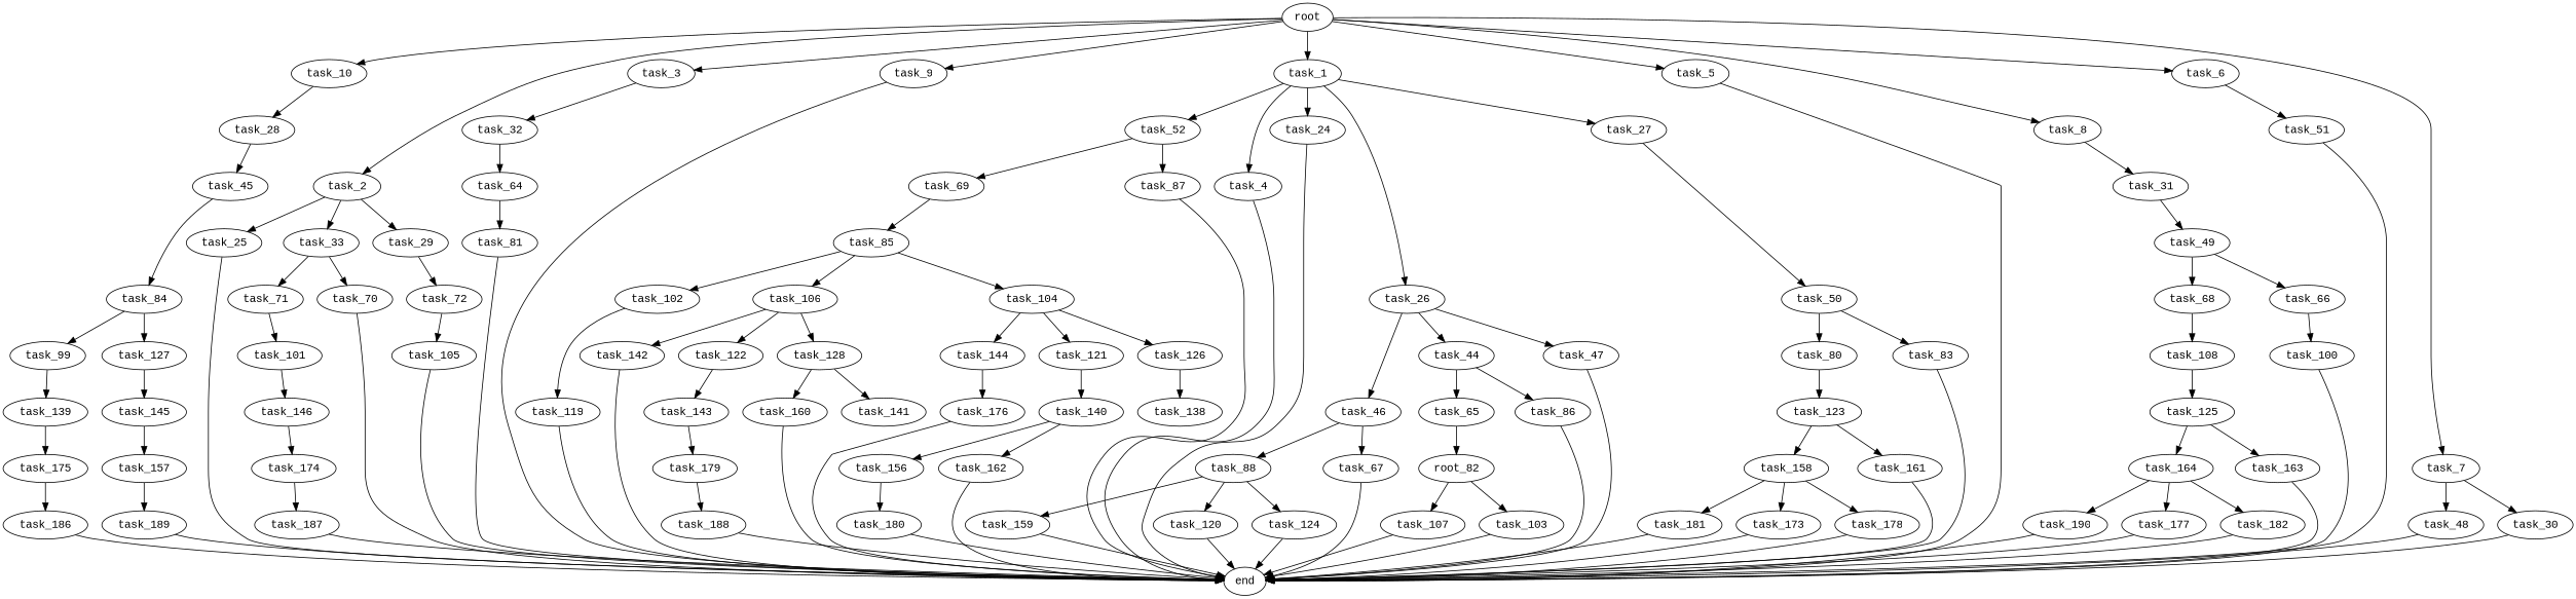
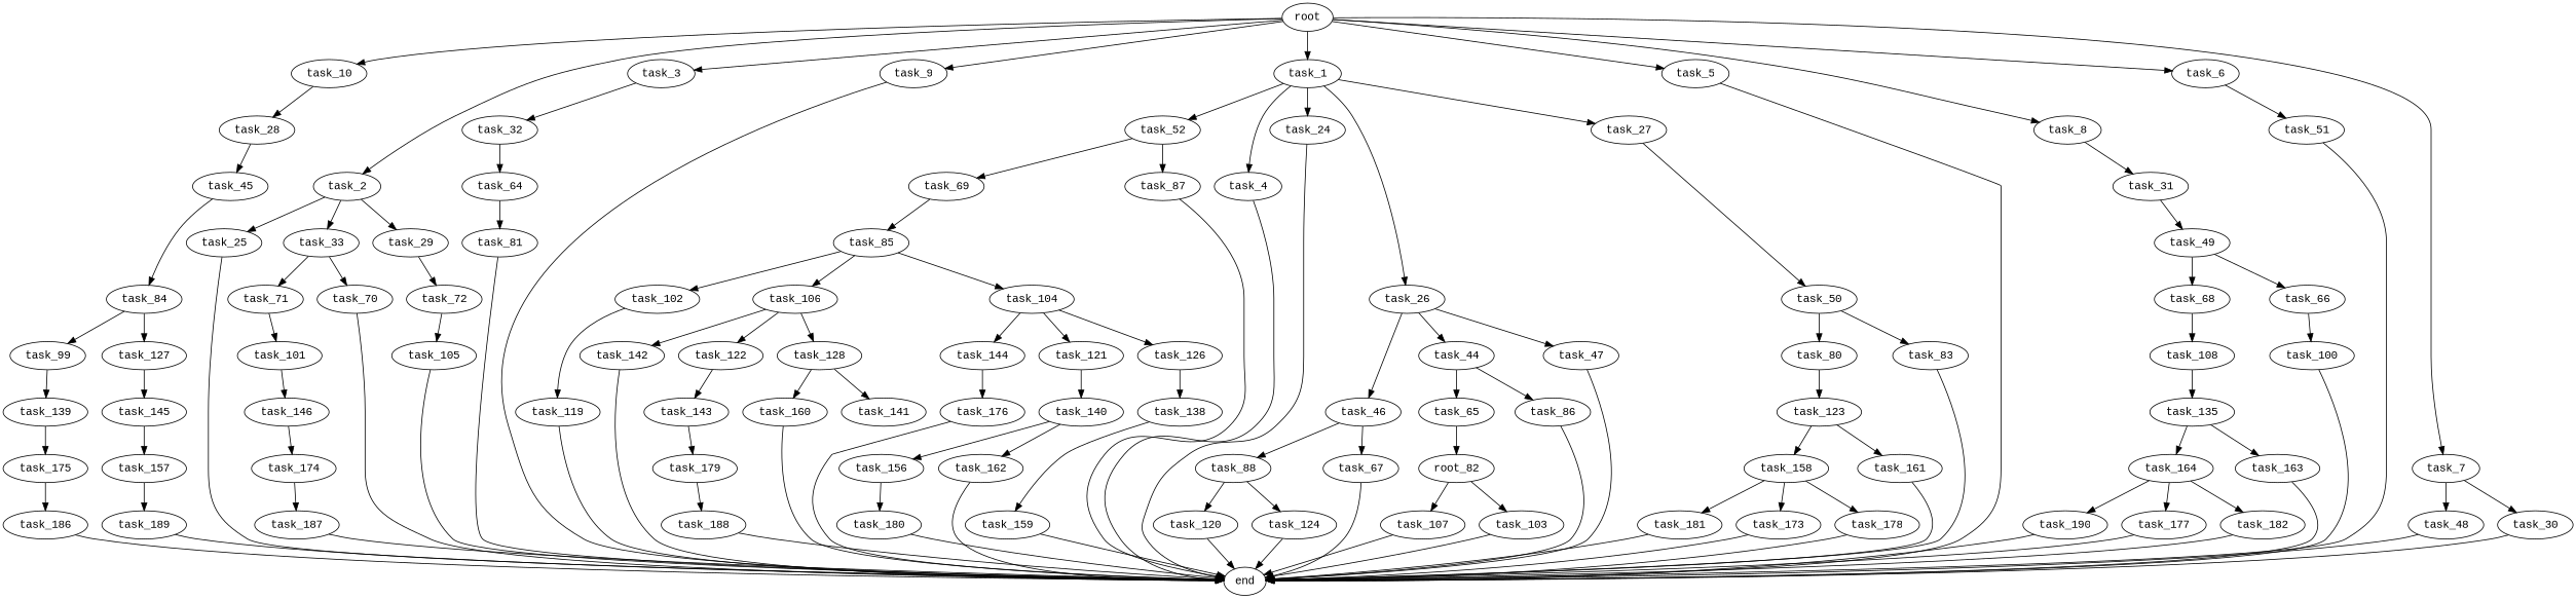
  digraph {
    fontname="Liberation Mono"
    node [fontname="Liberation Mono"]
    edge [fontname="Liberation Mono"]
    task_102
    task_119
    end
    n4 [label=root_82]
    task_65
    task_107
    task_103
    task_176
    task_142
    task_156
    task_180
    task_162
    task_158
    task_181
    task_173
    task_178
    task_105
    task_72
    task_45
    task_84
    task_99
    task_127
    task_25
    task_144
    task_46
    task_88
    task_67
    task_120
    task_124
    task_179
    task_188
    task_122
    task_143
    task_10
    task_28
    task_139
    task_175
    task_186
    task_50
    task_80
    task_83
    task_123
    task_71
    task_101
    task_146
    task_31
    task_49
    task_68
    task_66
    task_108
    task_100
    task_157
    task_189
    task_174
    task_187
    task_159
    task_106
    task_128
    task_160
    task_141
    task_121
    task_140
    task_190
    task_164
    task_177
    task_182
    task_126
    task_138
    task_52
    task_69
    task_87
    task_85
    task_2
    task_33
    task_29
    task_70
    task_48
-   task_125
+   task_125 [label=task_135]
    task_163
    task_30
    task_104
    task_4
    task_161
    task_24
    task_3
    task_32
    task_64
    task_9
    task_81
    task_86
    task_1
    task_26
    task_27
    task_44
    task_47
    task_5
    task_8
    task_145
    root
    task_6
    task_7
    task_51
    task_102 -> task_119
    task_119 -> end
    n4 -> task_107
    n4 -> task_103
    task_65 -> n4
    task_107 -> end
    task_103 -> end
    task_176 -> end
    task_142 -> end
    task_156 -> task_180
    task_180 -> end
    task_162 -> end
    task_158 -> task_181
    task_158 -> task_173
    task_158 -> task_178
    task_181 -> end
    task_173 -> end
    task_178 -> end
    task_105 -> end
    task_72 -> task_105
    task_45 -> task_84
    task_84 -> task_99
    task_84 -> task_127
    task_99 -> task_139
    task_127 -> task_145
    task_25 -> end
    task_144 -> task_176
    task_46 -> task_88
    task_46 -> task_67
    task_88 -> task_120
    task_88 -> task_124
    task_67 -> end
    task_120 -> end
    task_124 -> end
    task_179 -> task_188
    task_188 -> end
    task_122 -> task_143
    task_143 -> task_179
    task_10 -> task_28
    task_28 -> task_45
    task_139 -> task_175
    task_175 -> task_186
    task_186 -> end
    task_50 -> task_80
    task_50 -> task_83
    task_80 -> task_123
    task_83 -> end
    task_123 -> task_158
    task_123 -> task_161
    task_71 -> task_101
    task_101 -> task_146
    task_146 -> task_174
    task_31 -> task_49
    task_49 -> task_68
    task_49 -> task_66
    task_68 -> task_108
    task_66 -> task_100
    task_108 -> task_125
    task_100 -> end
    task_157 -> task_189
    task_189 -> end
    task_174 -> task_187
    task_187 -> end
    task_159 -> end
    task_106 -> task_142
    task_106 -> task_122
    task_106 -> task_128
    task_128 -> task_160
    task_128 -> task_141
    task_160 -> end
    task_121 -> task_140
    task_140 -> task_156
    task_140 -> task_162
    task_190 -> end
    task_164 -> task_190
    task_164 -> task_177
    task_164 -> task_182
    task_177 -> end
    task_182 -> end
    task_126 -> task_138
-   task_88 -> task_159
+   task_138 -> task_159
    task_52 -> task_69
    task_52 -> task_87
    task_69 -> task_85
    task_87 -> end
    task_85 -> task_102
    task_85 -> task_106
    task_85 -> task_104
    task_2 -> task_25
    task_2 -> task_33
    task_2 -> task_29
    task_33 -> task_71
    task_33 -> task_70
    task_29 -> task_72
    task_70 -> end
    task_48 -> end
    task_125 -> task_164
    task_125 -> task_163
    task_163 -> end
    task_30 -> end
    task_104 -> task_144
    task_104 -> task_121
    task_104 -> task_126
    task_4 -> end
    task_161 -> end
    task_24 -> end
    task_3 -> task_32
    task_32 -> task_64
    task_64 -> task_81
    task_9 -> end
    task_81 -> end
    task_86 -> end
    task_1 -> task_52
    task_1 -> task_4
    task_1 -> task_24
    task_1 -> task_26
    task_1 -> task_27
    task_26 -> task_46
    task_26 -> task_44
    task_26 -> task_47
    task_27 -> task_50
    task_44 -> task_65
    task_44 -> task_86
    task_47 -> end
    task_5 -> end
    task_8 -> task_31
    task_145 -> task_157
    root -> task_10
    root -> task_2
    root -> task_3
    root -> task_9
    root -> task_1
    root -> task_5
    root -> task_8
    root -> task_6
    root -> task_7
    task_6 -> task_51
    task_7 -> task_48
    task_7 -> task_30
    task_51 -> end
  }
